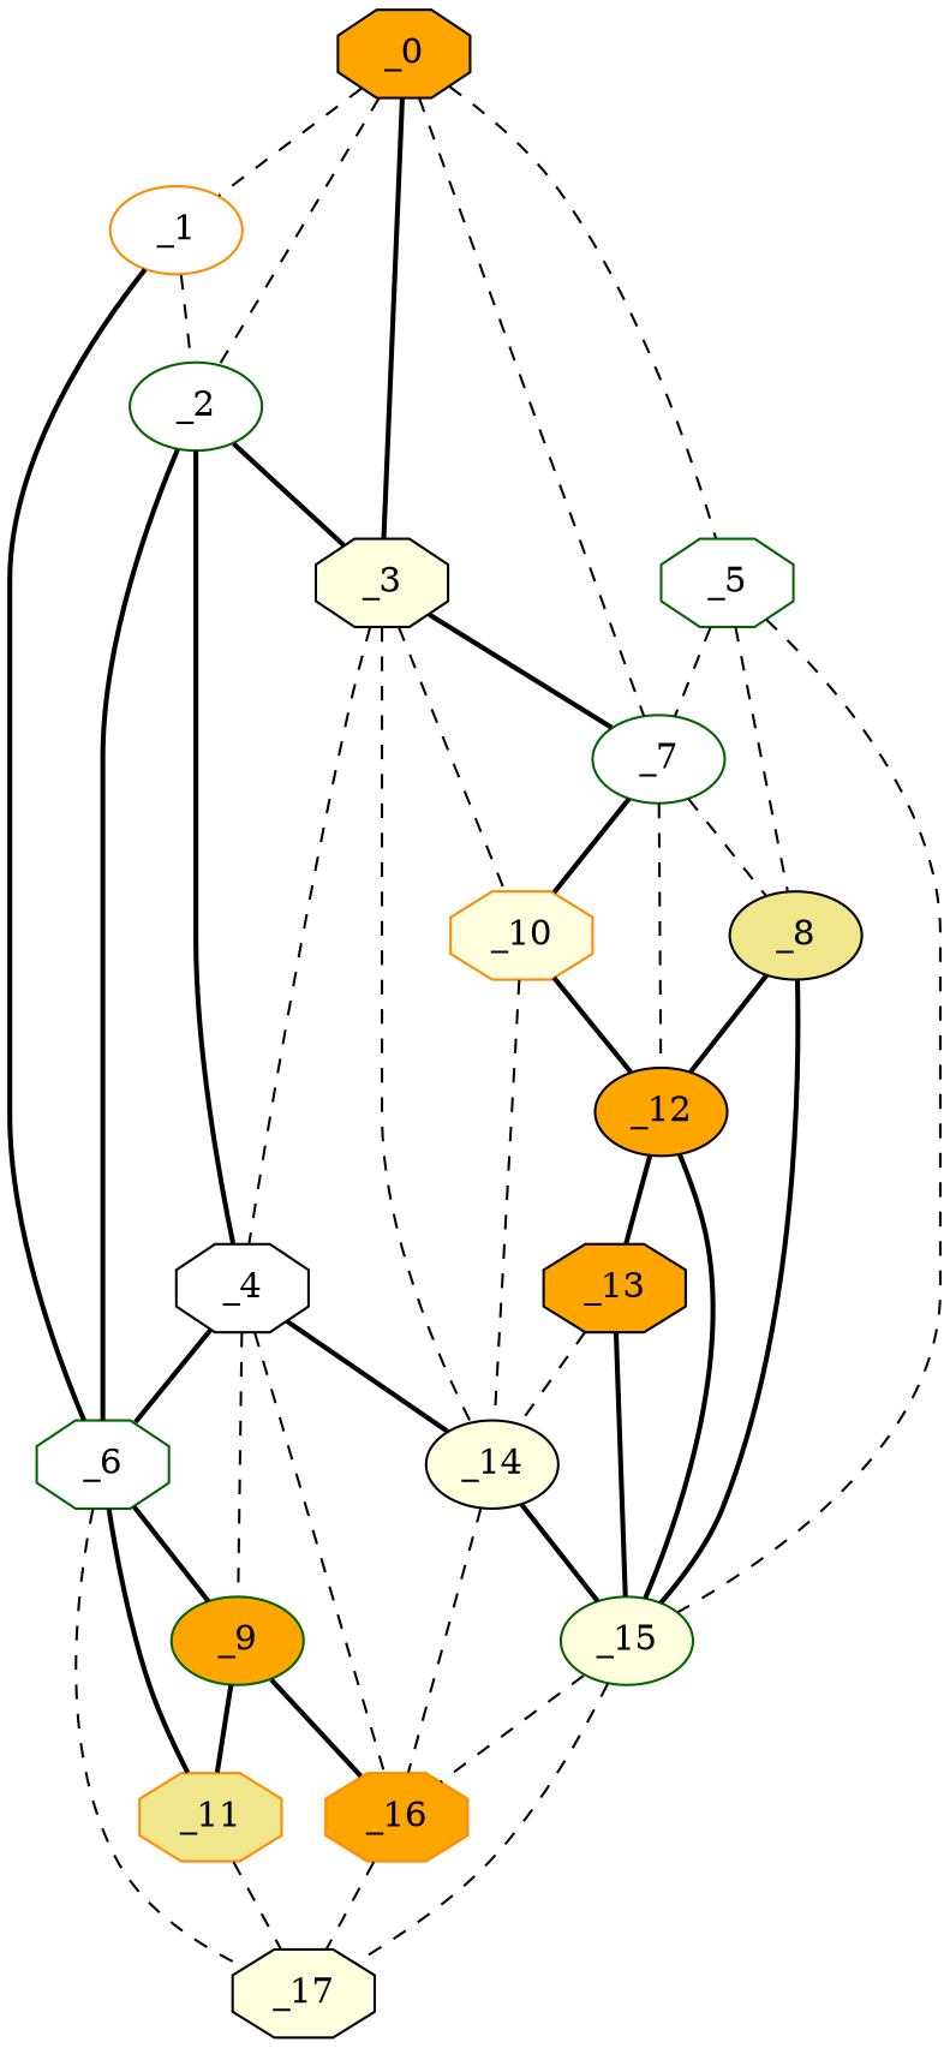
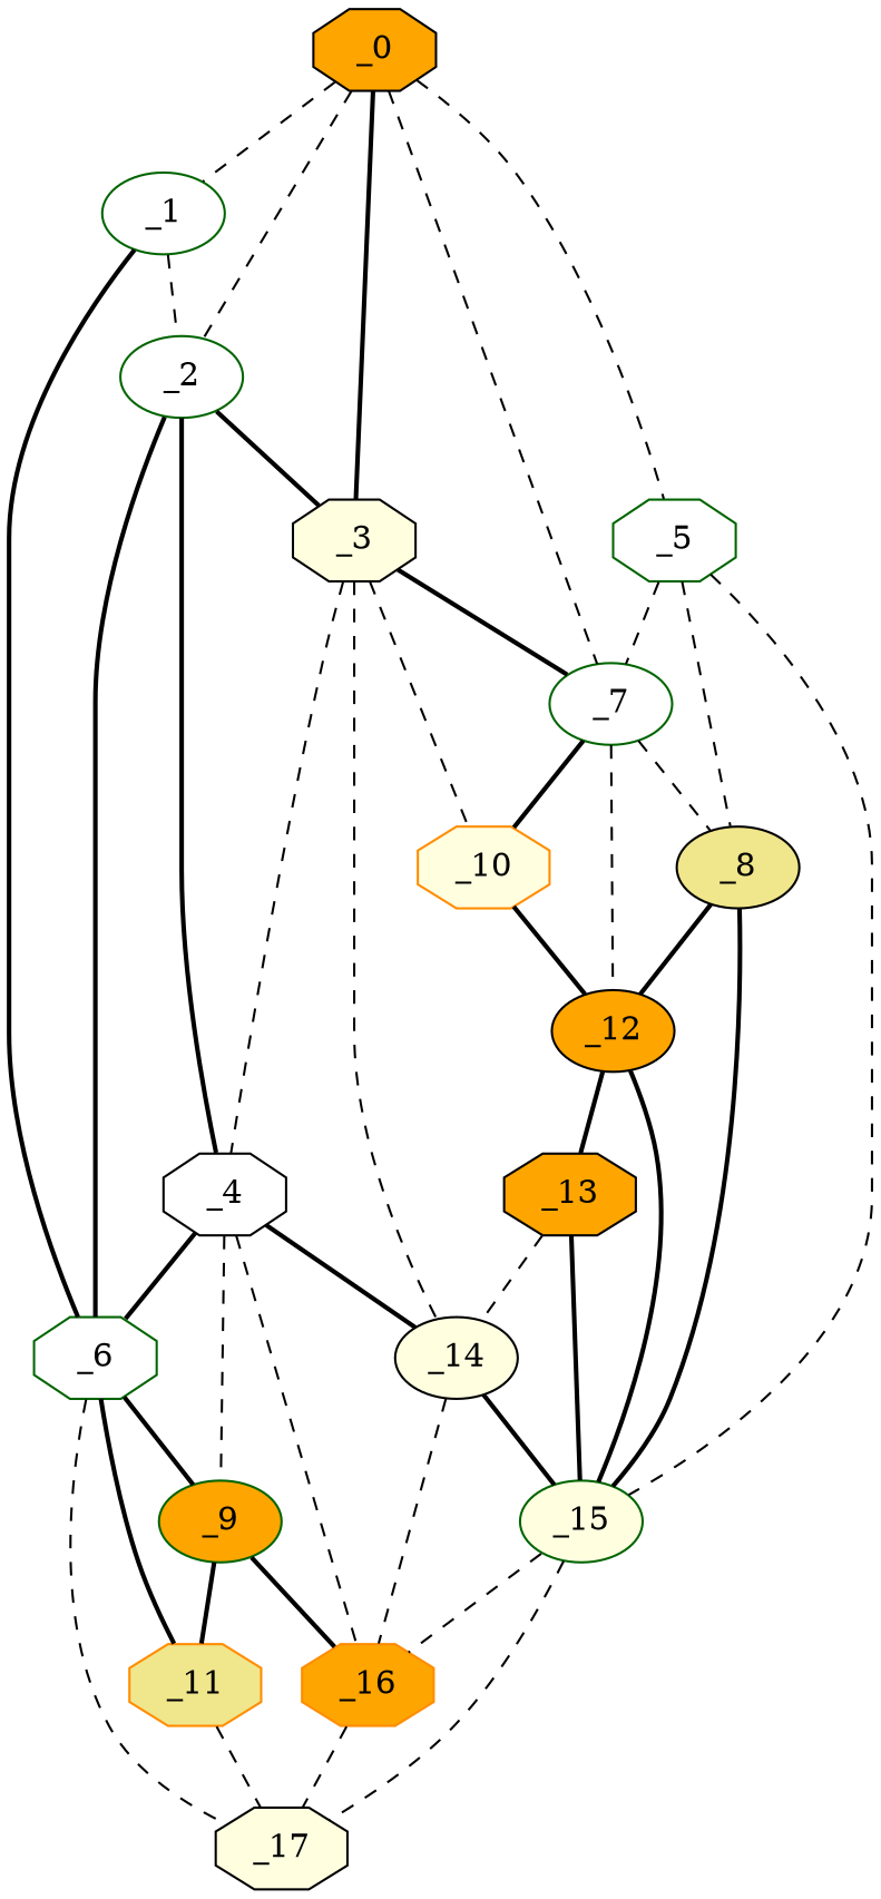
  graph {
    node [color=black fillcolor=white shape=octagon style=filled x=78 y=22]
    edge [style=dashed valence=2]
    _0 [fillcolor=orange x=24 y=49]
-   _1 [color=darkorange shape=ellipse x=25]
+   _1 [color=darkgreen shape=ellipse x=25]
    _2 [color=darkgreen shape=ellipse x=36]
    _3 [fillcolor=lightyellow x=53 y=25]
    _5 [color=darkgreen x=74 y=96]
    _7 [color=darkgreen shape=ellipse y=77]
    _6 [color=darkgreen x=76 y=11]
    _4 [x=69 y=16]
    _10 [color=darkorange fillcolor=lightyellow x=92 y=71]
    _14 [fillcolor=lightyellow shape=ellipse x=103 y=54]
    _8 [fillcolor=khaki shape=ellipse y=87]
    _15 [color=darkgreen fillcolor=lightyellow shape=ellipse x=103 y=82]
    _12 [fillcolor=orange shape=ellipse x=96 y=78]
    _9 [color=darkgreen fillcolor=orange shape=ellipse x=84 y=14]
    _11 [color=darkorange fillcolor=khaki x=93 y=12]
    _17 [fillcolor=lightyellow x=105 y=10]
    _16 [color=darkorange fillcolor=orange x=104 y=39]
    _13 [fillcolor=orange x=97 y=69]
    _0 -- _1 [valence=1]
    _0 -- _2
    _0 -- _3 [style=bold]
    _0 -- _5 [valence=1]
    _0 -- _7
    _1 -- _2
    _1 -- _6 [style=bold valence=1]
    _2 -- _3 [style=bold]
    _2 -- _6 [style=bold valence=1]
    _2 -- _4 [style=bold]
    _3 -- _7 [style=bold]
    _3 -- _4
    _3 -- _10
    _3 -- _14
    _5 -- _7
    _5 -- _8
    _5 -- _15 [valence=1]
    _7 -- _10 [style=bold]
    _7 -- _8
    _7 -- _12
    _6 -- _9 [style=bold]
    _6 -- _11 [style=bold]
    _6 -- _17 [valence=1]
    _4 -- _6 [style=bold]
    _4 -- _14 [style=bold]
    _4 -- _9
    _4 -- _16
-   _10 -- _14
    _10 -- _12 [style=bold valence=1]
    _14 -- _15 [style=bold]
    _14 -- _16
    _8 -- _15 [style=bold]
    _8 -- _12 [style=bold]
    _15 -- _17 [valence=1]
    _15 -- _16
    _12 -- _15 [style=bold]
    _12 -- _13 [style=bold]
    _9 -- _11 [style=bold]
    _9 -- _16 [style=bold]
    _11 -- _17
    _16 -- _17
    _13 -- _14
    _13 -- _15 [style=bold]
  }
